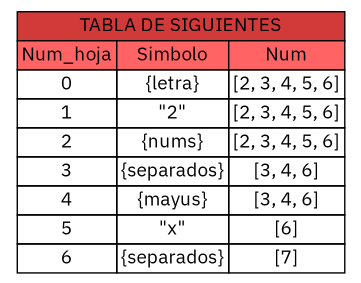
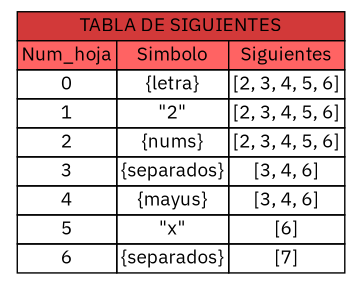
  digraph {
    rankdir=TB
    fontname="IBM Plex Sans"
-   n1 [fontname="IBM Plex Sans" label=<       <TABLE BORDER="0" CELLBORDER="1" CELLSPACING="0">        <TR PORT="header">         <TD BGCOLOR="#d23939" COLSPAN="3">TABLA DE SIGUIENTES</TD>        </TR>        <TR>         <TD BGCOLOR="#ff6363">Num_hoja</TD>         <TD BGCOLOR="#ff6363">Simbolo</TD>         <TD BGCOLOR="#ff6363">Num</TD>        </TR><TR> <TD>0</TD> <TD>{letra}</TD> <TD>[2, 3, 4, 5, 6]</TD> </TR> <TR> <TD>1</TD> <TD>"2"</TD> <TD>[2, 3, 4, 5, 6]</TD> </TR> <TR> <TD>2</TD> <TD>{nums}</TD> <TD>[2, 3, 4, 5, 6]</TD> </TR> <TR> <TD>3</TD> <TD>{separados}</TD> <TD>[3, 4, 6]</TD> </TR> <TR> <TD>4</TD> <TD>{mayus}</TD> <TD>[3, 4, 6]</TD> </TR> <TR> <TD>5</TD> <TD>"x"</TD> <TD>[6]</TD> </TR> <TR> <TD>6</TD> <TD>{separados}</TD> <TD>[7]</TD> </TR> </TABLE>     > shape=none]
+   n1 [fontname="IBM Plex Sans" label=<       <TABLE BORDER="0" CELLBORDER="1" CELLSPACING="0">        <TR PORT="header">         <TD BGCOLOR="#d23939" COLSPAN="3">TABLA DE SIGUIENTES</TD>        </TR>        <TR>         <TD BGCOLOR="#ff6363">Num_hoja</TD>         <TD BGCOLOR="#ff6363">Simbolo</TD>         <TD BGCOLOR="#ff6363">Siguientes</TD>        </TR><TR> <TD>0</TD> <TD>{letra}</TD> <TD>[2, 3, 4, 5, 6]</TD> </TR> <TR> <TD>1</TD> <TD>"2"</TD> <TD>[2, 3, 4, 5, 6]</TD> </TR> <TR> <TD>2</TD> <TD>{nums}</TD> <TD>[2, 3, 4, 5, 6]</TD> </TR> <TR> <TD>3</TD> <TD>{separados}</TD> <TD>[3, 4, 6]</TD> </TR> <TR> <TD>4</TD> <TD>{mayus}</TD> <TD>[3, 4, 6]</TD> </TR> <TR> <TD>5</TD> <TD>"x"</TD> <TD>[6]</TD> </TR> <TR> <TD>6</TD> <TD>{separados}</TD> <TD>[7]</TD> </TR> </TABLE>     > shape=none]
  }
